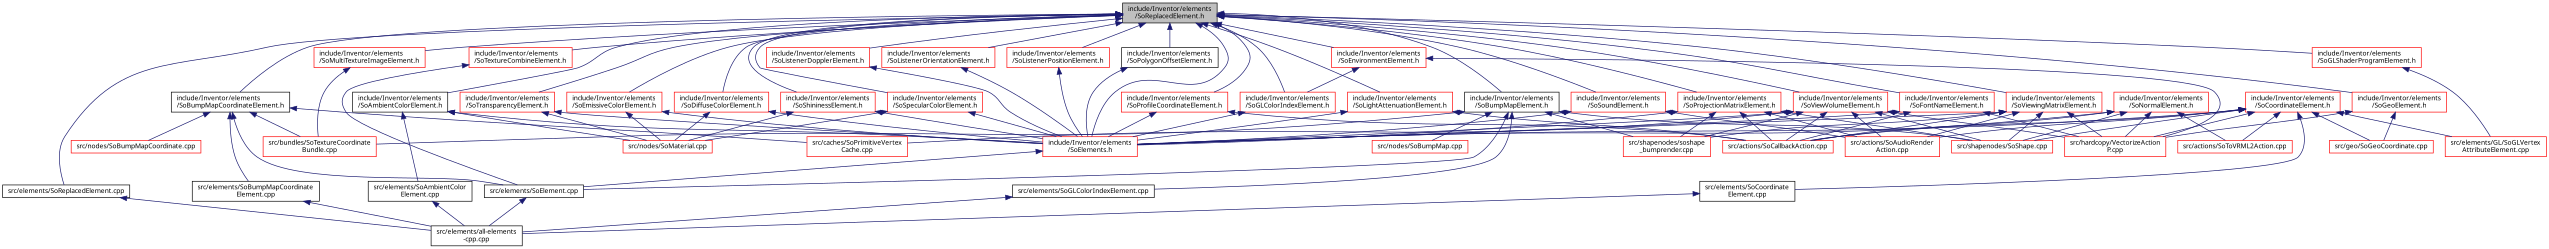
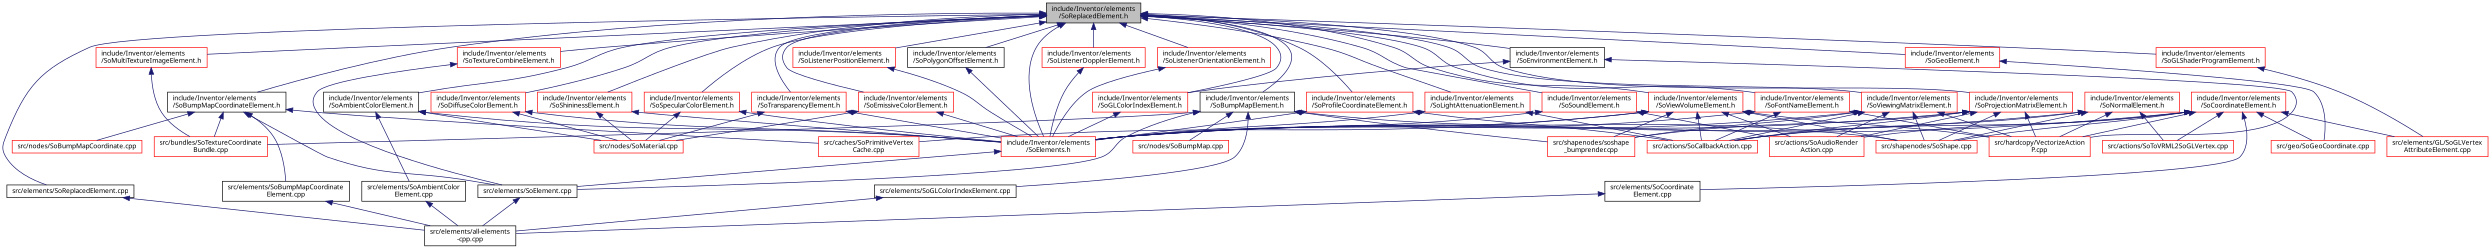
  digraph {
    fontname="Noto Sans"
    node [color=red fillcolor=white fontname="Noto Sans" fontsize=10 shape=record style=filled]
    edge [color=midnightblue dir=back fontname="Noto Sans" fontsize=10 labelfontname=Helvetica labelfontsize=10 style=solid]
    n1 [color=black fillcolor=grey75 fontcolor=black height=0.2 label="include/Inventor/elements\l/SoReplacedElement.h" width=0.4]
    n2 [color=black height=0.2 label="src/elements/SoReplacedElement.cpp" width=0.4]
    n3 [color=black height=0.2 label="include/Inventor/elements\l/SoAmbientColorElement.h" width=0.4]
    n4 [height=0.2 label="include/Inventor/elements\l/SoElements.h" width=0.4]
    n5 [color=black height=0.2 label="include/Inventor/elements\l/SoBumpMapCoordinateElement.h" width=0.4]
    n6 [color=black height=0.2 label="include/Inventor/elements\l/SoBumpMapElement.h" width=0.4]
    n7 [height=0.2 label="include/Inventor/elements\l/SoDiffuseColorElement.h" width=0.4]
    n8 [height=0.2 label="include/Inventor/elements\l/SoEmissiveColorElement.h" width=0.4]
-   n9 [height=0.2 label="include/Inventor/elements\l/SoEnvironmentElement.h" width=0.4]
+   n9 [color=black height=0.2 label="include/Inventor/elements\l/SoEnvironmentElement.h" width=0.4]
    n10 [height=0.2 label="include/Inventor/elements\l/SoFontNameElement.h" width=0.4]
    n11 [height=0.2 label="include/Inventor/elements\l/SoGeoElement.h" width=0.4]
    n12 [height=0.2 label="include/Inventor/elements\l/SoGLColorIndexElement.h" width=0.4]
    n13 [height=0.2 label="include/Inventor/elements\l/SoGLShaderProgramElement.h" width=0.4]
    n14 [height=0.2 label="include/Inventor/elements\l/SoLightAttenuationElement.h" width=0.4]
    n15 [height=0.2 label="include/Inventor/elements\l/SoListenerDopplerElement.h" width=0.4]
    n16 [height=0.2 label="include/Inventor/elements\l/SoListenerOrientationElement.h" width=0.4]
    n17 [height=0.2 label="include/Inventor/elements\l/SoListenerPositionElement.h" width=0.4]
    n18 [height=0.2 label="include/Inventor/elements\l/SoMultiTextureImageElement.h" width=0.4]
    n19 [color=black height=0.2 label="include/Inventor/elements\l/SoPolygonOffsetElement.h" width=0.4]
    n20 [height=0.2 label="include/Inventor/elements\l/SoProfileCoordinateElement.h" width=0.4]
    n21 [height=0.2 label="include/Inventor/elements\l/SoProjectionMatrixElement.h" width=0.4]
    n22 [height=0.2 label="include/Inventor/elements\l/SoShininessElement.h" width=0.4]
    n23 [height=0.2 label="include/Inventor/elements\l/SoSoundElement.h" width=0.4]
    n24 [height=0.2 label="include/Inventor/elements\l/SoSpecularColorElement.h" width=0.4]
    n25 [height=0.2 label="include/Inventor/elements\l/SoTextureCombineElement.h" width=0.4]
    n26 [height=0.2 label="include/Inventor/elements\l/SoTransparencyElement.h" width=0.4]
    n27 [height=0.2 label="include/Inventor/elements\l/SoViewingMatrixElement.h" width=0.4]
    n28 [height=0.2 label="include/Inventor/elements\l/SoViewVolumeElement.h" width=0.4]
    n29 [color=black height=0.2 label="src/elements/all-elements\l-cpp.cpp" width=0.4]
    n30 [color=black height=0.2 label="src/elements/SoAmbientColor\lElement.cpp" width=0.4]
    n31 [height=0.2 label="src/nodes/SoMaterial.cpp" width=0.4]
    n32 [color=black height=0.2 label="src/elements/SoElement.cpp" width=0.4]
    n33 [height=0.2 label="src/bundles/SoTextureCoordinate\lBundle.cpp" width=0.4]
    n34 [height=0.2 label="src/caches/SoPrimitiveVertex\lCache.cpp" width=0.4]
    n35 [color=black height=0.2 label="src/elements/SoBumpMapCoordinate\lElement.cpp" width=0.4]
    n36 [height=0.2 label="src/nodes/SoBumpMapCoordinate.cpp" width=0.4]
    n37 [color=black height=0.2 label="src/elements/SoGLColorIndexElement.cpp" width=0.4]
    n38 [height=0.2 label="src/nodes/SoBumpMap.cpp" width=0.4]
    n39 [height=0.2 label="src/shapenodes/SoShape.cpp" width=0.4]
    n40 [height=0.2 label="src/shapenodes/soshape\l_bumprender.cpp" width=0.4]
    n41 [height=0.2 label="include/Inventor/elements\l/SoCoordinateElement.h" width=0.4]
    n42 [height=0.2 label="src/actions/SoAudioRender\lAction.cpp" width=0.4]
    n43 [height=0.2 label="src/actions/SoCallbackAction.cpp" width=0.4]
-   n44 [height=0.2 label="src/actions/SoToVRML2Action.cpp" width=0.4]
+   n44 [height=0.2 label="src/actions/SoToVRML2SoGLVertex.cpp" width=0.4]
    n45 [height=0.2 label="src/elements/GL/SoGLVertex\lAttributeElement.cpp" width=0.4]
    n46 [color=black height=0.2 label="src/elements/SoCoordinate\lElement.cpp" width=0.4]
    n47 [height=0.2 label="src/geo/SoGeoCoordinate.cpp" width=0.4]
    n48 [height=0.2 label="src/hardcopy/VectorizeAction\lP.cpp" width=0.4]
    n49 [height=0.2 label="include/Inventor/elements\l/SoNormalElement.h" width=0.4]
    n1 -> n2
    n1 -> n3
    n1 -> n4
    n1 -> n5
    n1 -> n6
    n1 -> n7
    n1 -> n8
    n1 -> n9
    n1 -> n10
    n1 -> n11
    n1 -> n12
    n1 -> n13
    n1 -> n14
    n1 -> n15
    n1 -> n16
    n1 -> n17
    n1 -> n18
    n1 -> n19
    n1 -> n20
    n1 -> n21
    n1 -> n22
    n1 -> n23
    n1 -> n24
    n1 -> n25
    n1 -> n26
    n1 -> n27
    n1 -> n28
    n2 -> n29
    n3 -> n4
    n3 -> n30
    n3 -> n31
    n4 -> n32
    n5 -> n32
    n5 -> n33
    n5 -> n34
    n5 -> n35
    n5 -> n36
    n6 -> n32
    n6 -> n33
    n6 -> n37
    n6 -> n38
    n6 -> n39
    n6 -> n40
    n7 -> n4
    n7 -> n31
    n8 -> n4
    n8 -> n31
    n9 -> n12
    n9 -> n48
    n10 -> n4
    n10 -> n43
    n10 -> n48
    n11 -> n47
    n12 -> n4
    n13 -> n45
    n14 -> n4
    n14 -> n43
    n15 -> n4
    n16 -> n4
    n17 -> n4
    n18 -> n33
    n19 -> n4
    n20 -> n4
    n20 -> n43
    n21 -> n4
    n21 -> n39
    n21 -> n40
    n21 -> n42
    n21 -> n43
-   n11 -> n48
+   n21 -> n48
    n22 -> n4
    n22 -> n31
    n23 -> n4
    n23 -> n42
    n24 -> n4
    n24 -> n31
    n25 -> n32
    n26 -> n4
    n26 -> n31
    n27 -> n4
    n27 -> n39
    n27 -> n40
    n27 -> n42
    n27 -> n43
    n27 -> n48
    n28 -> n4
    n28 -> n34
    n28 -> n39
    n28 -> n40
    n28 -> n42
    n28 -> n43
    n28 -> n48
    n30 -> n29
    n32 -> n29
    n35 -> n29
    n37 -> n29
    n41 -> n4
    n41 -> n39
    n41 -> n42
    n41 -> n43
    n41 -> n44
    n41 -> n45
    n41 -> n46
    n41 -> n47
    n41 -> n48
    n46 -> n29
    n49 -> n4
    n49 -> n39
    n49 -> n43
    n49 -> n44
    n49 -> n48
  }
